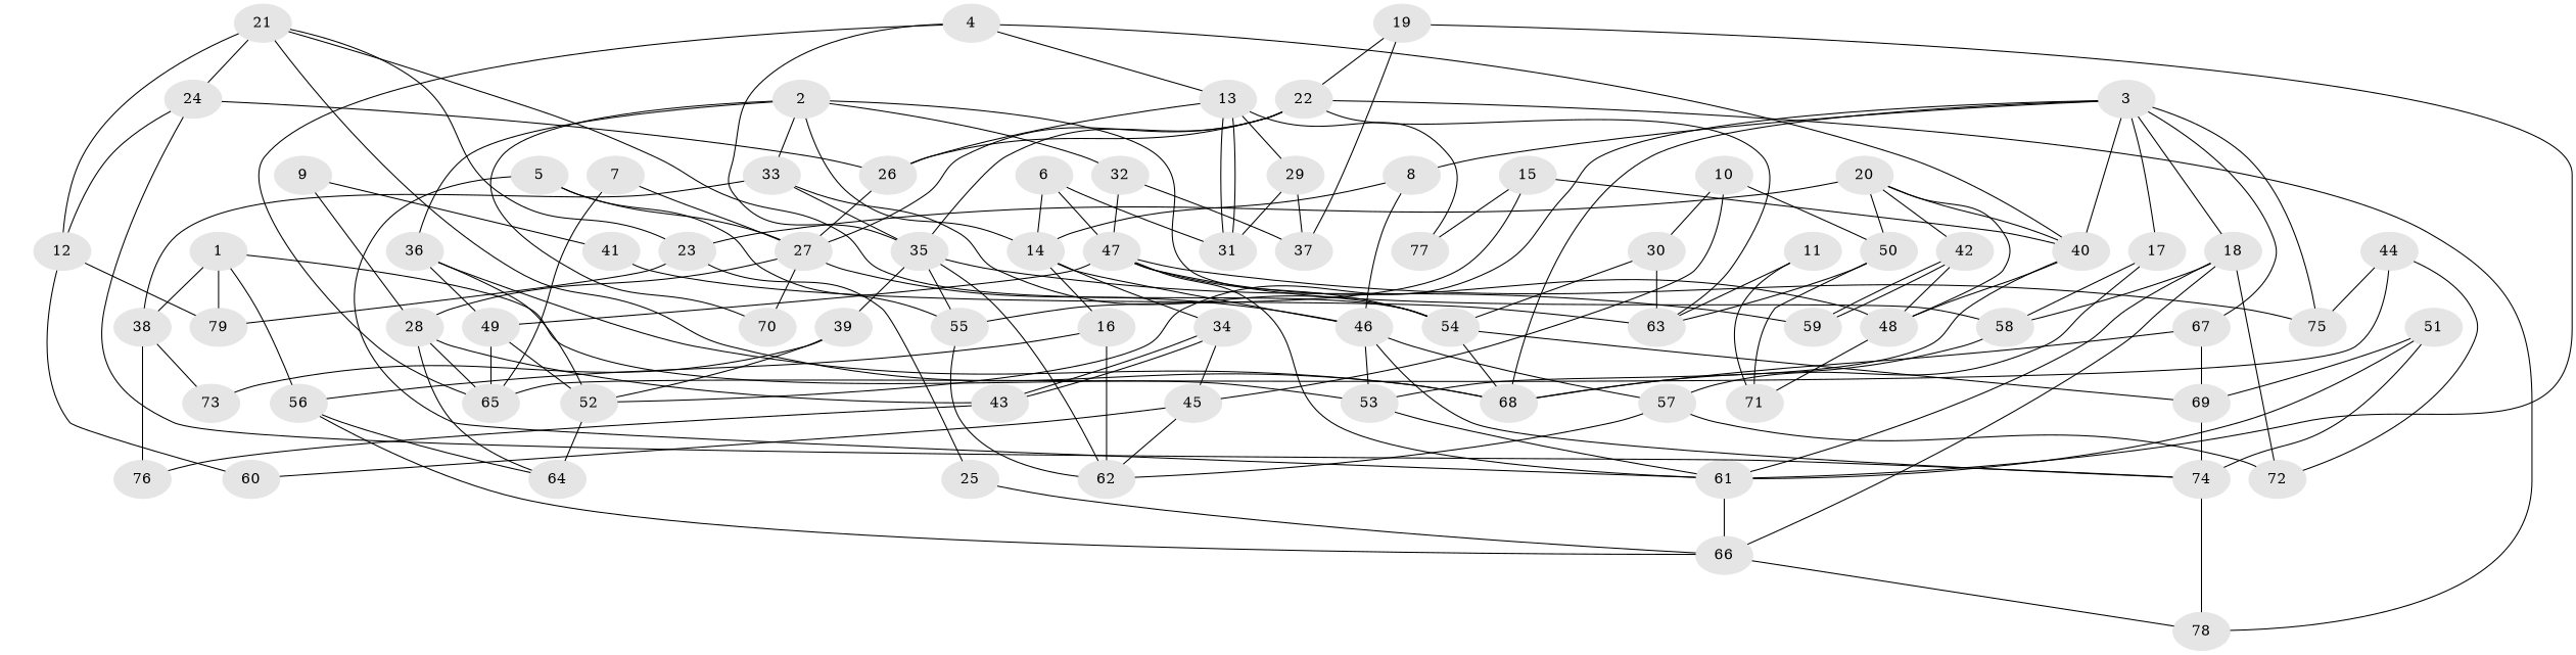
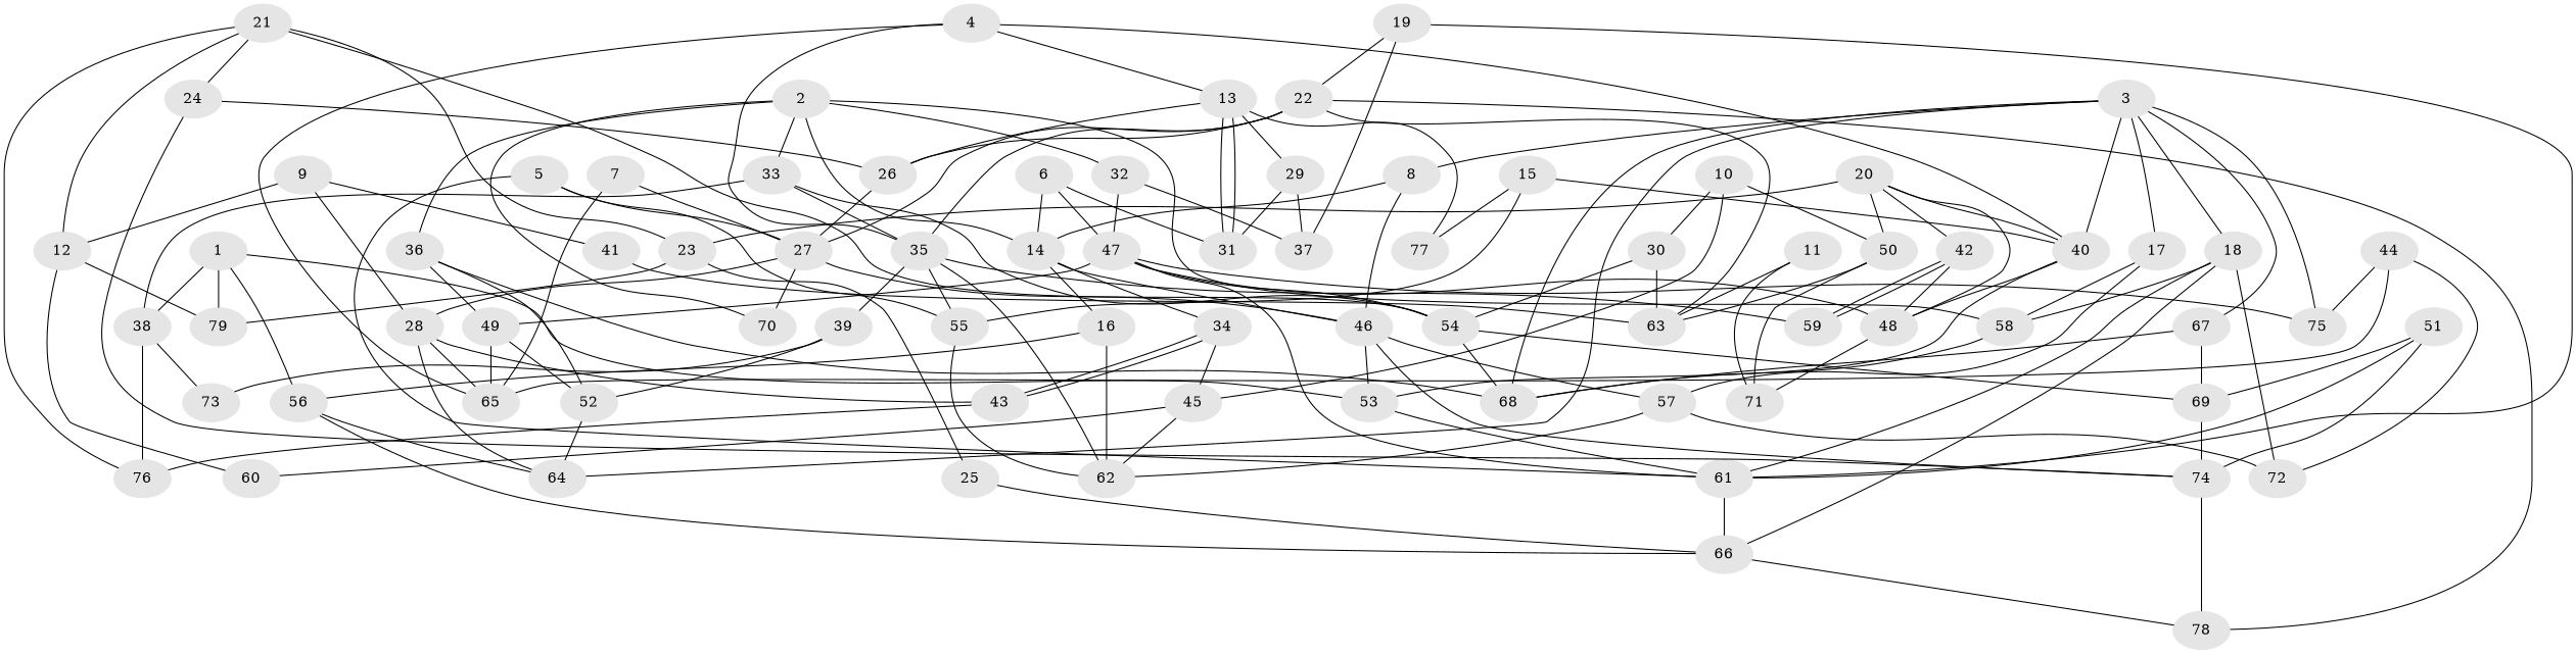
  graph {
    node [color=gray90 style=filled]
    1
    38
    53
    56
    79
    76
    73
    61
    66
    64
    2
    14
    32
    33
    36
    58
    70
    46
    16
    34
    47
    37
    35
    54
    52
    68
    49
    3
    8
    17
    18
    40
    67
    75
    57
    72
    48
    69
    4
    13
    65
    31
    26
    29
    77
    55
    62
    39
    59
    5
    27
    28
    6
    7
    74
    9
    12
    41
    21
    60
    43
    63
    10
    30
    45
    50
    71
    11
    23
    24
    15
    78
    19
    22
    20
    42
    25
    44
    51
    1 -- 38
    1 -- 53
    1 -- 56
    1 -- 79
    38 -- 76
    38 -- 73
    53 -- 61
    56 -- 66
    56 -- 64
    61 -- 66
    66 -- 78
    2 -- 14
    2 -- 32
    2 -- 33
    2 -- 36
    2 -- 58
    2 -- 70
    14 -- 46
    14 -- 16
    14 -- 34
    32 -- 47
    32 -- 37
    33 -- 38
    33 -- 35
    33 -- 54
    36 -- 52
    36 -- 68
    36 -- 49
    58 -- 68
    46 -- 53
    46 -- 57
    46 -- 74
    16 -- 56
    16 -- 62
    34 -- 43
    34 -- 43
    34 -- 45
    47 -- 61
    47 -- 54
    47 -- 49
    47 -- 75
    47 -- 48
    35 -- 55
    35 -- 62
    35 -- 39
    35 -- 59
    54 -- 68
    54 -- 69
    52 -- 64
    49 -- 52
    49 -- 65
-   3 -- 52
+   3 -- 64
    3 -- 68
    3 -- 8
    3 -- 17
    3 -- 18
    3 -- 40
    3 -- 67
    3 -- 75
    8 -- 14
    8 -- 46
    17 -- 58
    17 -- 57
    18 -- 61
    18 -- 66
    18 -- 58
    18 -- 72
    40 -- 53
    40 -- 48
    67 -- 68
    67 -- 69
    57 -- 72
    57 -- 62
    48 -- 71
    69 -- 74
    4 -- 35
    4 -- 40
    4 -- 13
    4 -- 65
    13 -- 31
    13 -- 31
    13 -- 26
    13 -- 29
    13 -- 77
    26 -- 27
    29 -- 37
    29 -- 31
    55 -- 62
    39 -- 73
    39 -- 52
    5 -- 61
    5 -- 55
    5 -- 27
    27 -- 70
    27 -- 46
    27 -- 28
    28 -- 64
    28 -- 65
    28 -- 43
    6 -- 14
    6 -- 47
    6 -- 31
    7 -- 65
    7 -- 27
    74 -- 78
    9 -- 28
-   24 -- 12
+   9 -- 12
    9 -- 41
    12 -- 79
    12 -- 21
    12 -- 60
    41 -- 63
-   21 -- 68
+   21 -- 76
    21 -- 54
    21 -- 23
    21 -- 24
    43 -- 76
    10 -- 30
    10 -- 45
    10 -- 50
    30 -- 54
    30 -- 63
    45 -- 62
    45 -- 60
    50 -- 63
    50 -- 71
    11 -- 63
    11 -- 71
    23 -- 79
    23 -- 25
    24 -- 26
    24 -- 74
    15 -- 40
    15 -- 77
    15 -- 55
    19 -- 61
    19 -- 37
    19 -- 22
    22 -- 35
    22 -- 26
    22 -- 27
    22 -- 63
    22 -- 78
    20 -- 40
    20 -- 48
    20 -- 50
    20 -- 23
    20 -- 42
    42 -- 48
    42 -- 59
    42 -- 59
    25 -- 66
    44 -- 75
    44 -- 72
    44 -- 65
    51 -- 61
    51 -- 69
    51 -- 74
  }
